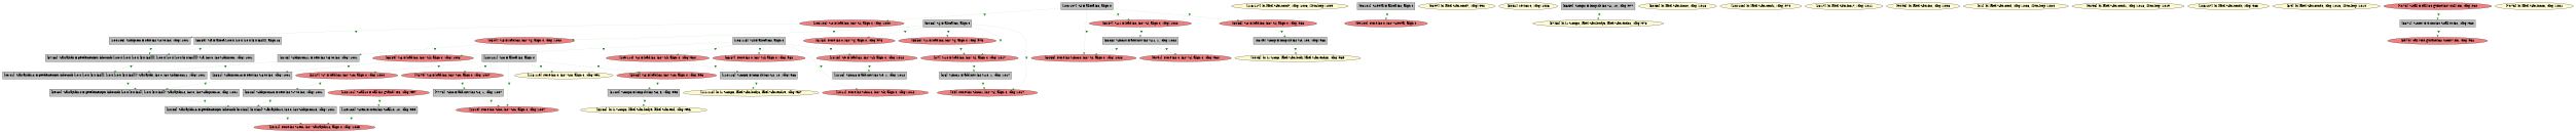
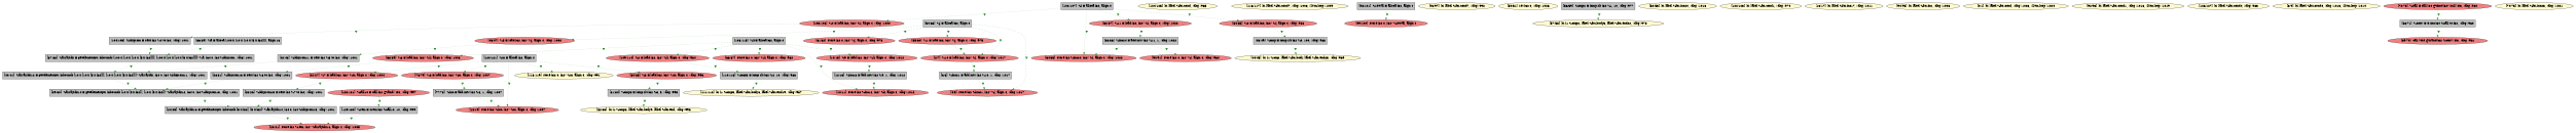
  digraph {
    node [fillcolor=grey shape=ellipse style=filled]
    edge [color=forestgreen fontcolor=forestgreen style=dotted]
    n1 [label="[87/88]  %arrayidx = getelementptr inbounds [100 x [10 x [10 x [5 x i32]]]], [100 x [10 x [10 x [5 x i32]]]]* %a, i64 0, i64 %idxprom, !dbg !1001" shape=rectangle]
    n2 [label="[40/41]  %arrayidx12 = getelementptr inbounds [10 x [10 x [5 x i32]]], [10 x [10 x [5 x i32]]]* %arrayidx, i64 0, i64 %idxprom11, !dbg !1001" shape=rectangle]
    n3 [label="[29/30]  %arrayidx14 = getelementptr inbounds [10 x [5 x i32]], [10 x [5 x i32]]* %arrayidx12, i64 0, i64 %idxprom13, !dbg !1001" shape=rectangle]
    n4 [label="[24/25]  %arrayidx16 = getelementptr inbounds [5 x i32], [5 x i32]* %arrayidx14, i64 0, i64 %idxprom15, !dbg !1001" shape=rectangle]
    n5 [fillcolor=lightcoral label="[20/21]  store i32 %rem, i32* %arrayidx16, align 4, !dbg !1005"]
    n6 [label="[129/130]  %rem = srem i32 %call10, 10, !dbg !999" shape=rectangle]
    n7 [fillcolor=lightcoral label="[128/131]  %call10 = call i32 @rand() #3, !dbg !997"]
    n8 [fillcolor=lemonchiffon label="[82/83]  br i1 %cmp8, label %for.body9, label %for.end, !dbg !996"]
    n9 [label="[81/84]  %cmp8 = icmp slt i32 %3, 5, !dbg !995" shape=rectangle]
    n10 [label="[77/78]  %inc = add nsw i32 %8, 1, !dbg !1007" shape=rectangle]
    n11 [fillcolor=lightcoral label="[18/19]  store i32 %inc, i32* %m, align 4, !dbg !1007"]
+   n12 [fillcolor=lemonchiffon label="[124/125]  br label %for.cond, !dbg !965"]
    n13 [fillcolor=lemonchiffon label="[111/112]  br i1 %cmp5, label %for.body6, label %for.end19, !dbg !987"]
    n14 [fillcolor=lightcoral label="[109/114]  %2 = load i32, i32* %k, align 4, !dbg !984"]
    n15 [label="[110/113]  %cmp5 = icmp slt i32 %2, 10, !dbg !986" shape=rectangle]
    n16 [label="[120/121]  %m = alloca i32, align 4" shape=rectangle]
    n17 [fillcolor=lemonchiffon label="[118/119]  store i32 0, i32* %m, align 4, !dbg !991"]
    n18 [fillcolor=lightcoral label="[22/27]  %7 = load i32, i32* %m, align 4, !dbg !1004"]
    n19 [fillcolor=lightcoral label="[76/79]  %8 = load i32, i32* %m, align 4, !dbg !1007"]
    n20 [fillcolor=lightcoral label="[80/85]  %3 = load i32, i32* %m, align 4, !dbg !993"]
    n21 [label="[23/26]  %idxprom15 = sext i32 %7 to i64, !dbg !1001" shape=rectangle]
    n22 [fillcolor=lemonchiffon label="[116/117]  br label %for.cond7, !dbg !1008, !llvm.loop !1009"]
    n23 [label="[108/115]  %k = alloca i32, align 4" shape=rectangle]
    n24 [fillcolor=lightcoral label="[66/67]  store i32 0, i32* %k, align 4, !dbg !982"]
    n25 [fillcolor=lightcoral label="[10/11]  store i32 %inc18, i32* %k, align 4, !dbg !1012"]
    n26 [fillcolor=lightcoral label="[14/15]  %9 = load i32, i32* %k, align 4, !dbg !1012"]
    n27 [fillcolor=lightcoral label="[38/39]  %6 = load i32, i32* %k, align 4, !dbg !1003"]
    n28 [label="[12/13]  %inc18 = add nsw i32 %9, 1, !dbg !1012" shape=rectangle]
    n29 [label="[28/31]  %idxprom13 = sext i32 %6 to i64, !dbg !1001" shape=rectangle]
    n30 [label="[102/107]  %i = alloca i32, align 4" shape=rectangle]
    n31 [fillcolor=lightcoral label="[34/35]  store i32 %inc24, i32* %i, align 4, !dbg !1022"]
    n32 [fillcolor=lightcoral label="[103/106]  %4 = load i32, i32* %i, align 4, !dbg !1000"]
    n33 [fillcolor=lightcoral label="[32/37]  %11 = load i32, i32* %i, align 4, !dbg !1022"]
    n34 [fillcolor=lightcoral label="[64/65]  %0 = load i32, i32* %i, align 4, !dbg !966"]
    n35 [label="[104/105]  %idxprom = sext i32 %4 to i64, !dbg !1001" shape=rectangle]
    n36 [label="[33/36]  %inc24 = add nsw i32 %11, 1, !dbg !1022" shape=rectangle]
    n37 [label="[48/49]  %cmp = icmp slt i32 %0, 100, !dbg !968" shape=rectangle]
    n38 [fillcolor=lightcoral label="[90/91]  store i32 0, i32* %i, align 4, !dbg !964"]
    n39 [label="[98/101]  %retval = alloca i32, align 4" shape=rectangle]
    n40 [fillcolor=lightcoral label="[99/100]  store i32 0, i32* %retval, align 4"]
    n41 [fillcolor=lightcoral label="[61/62]  store i32 0, i32* %j, align 4, !dbg !973"]
    n42 [fillcolor=lemonchiffon label="[96/97]  br label %for.cond7, !dbg !992"]
    n43 [fillcolor=lightcoral label="[4/5]  store i32 %inc21, i32* %j, align 4, !dbg !1017"]
    n44 [fillcolor=lemonchiffon label="[50/51]  ret i32 0, !dbg !1026"]
    n45 [fillcolor=lightcoral label="[2/7]  %10 = load i32, i32* %j, align 4, !dbg !1017"]
    n46 [label="[3/6]  %inc21 = add nsw i32 %10, 1, !dbg !1017" shape=rectangle]
    n47 [label="[56/59]  %cmp2 = icmp slt i32 %1, 10, !dbg !977" shape=rectangle]
    n48 [fillcolor=lemonchiffon label="[57/58]  br i1 %cmp2, label %for.body3, label %for.end22, !dbg !978"]
    n49 [label="[42/43]  %idxprom11 = sext i32 %5 to i64, !dbg !1001" shape=rectangle]
    n50 [fillcolor=lightcoral label="[46/47]  %5 = load i32, i32* %j, align 4, !dbg !1002"]
    n51 [fillcolor=lemonchiffon label="[52/53]  br label %for.inc20, !dbg !1016"]
    n52 [fillcolor=lightcoral label="[55/60]  %1 = load i32, i32* %j, align 4, !dbg !975"]
    n53 [fillcolor=lemonchiffon label="[122/123]  br label %for.cond1, !dbg !974"]
    n54 [fillcolor=lemonchiffon label="[16/17]  br label %for.inc17, !dbg !1011"]
    n55 [fillcolor=lemonchiffon label="[94/95]  br label %for.inc, !dbg !1006"]
    n56 [fillcolor=lemonchiffon label="[0/1]  br label %for.cond, !dbg !1023, !llvm.loop !1024"]
    n57 [fillcolor=lemonchiffon label="[92/93]  br label %for.cond1, !dbg !1018, !llvm.loop !1019"]
    n58 [fillcolor=lemonchiffon label="[126/127]  br label %for.cond4, !dbg !983"]
    n59 [fillcolor=lemonchiffon label="[8/9]  br label %for.cond4, !dbg !1013, !llvm.loop !1014"]
    n60 [fillcolor=lemonchiffon label="[44/45]  br i1 %cmp, label %for.body, label %for.end25, !dbg !969"]
    n61 [label="[86/89]  %a = alloca [100 x [10 x [10 x [5 x i32]]]], align 16" shape=rectangle]
    n62 [label="[54/63]  %j = alloca i32, align 4" shape=rectangle]
    n63 [label="[68/71]  %conv = trunc i64 %call to i32, !dbg !960" shape=rectangle]
    n64 [fillcolor=lightcoral label="[69/70]  call void @srand(i32 %conv) #3, !dbg !961"]
    n65 [fillcolor=lightcoral label="[72/73]  %call = call i64 @time(i64* null) #3, !dbg !960"]
    n66 [fillcolor=lemonchiffon label="[74/75]  br label %for.inc23, !dbg !1021"]
    n1 -> n2 [label=T]
    n2 -> n3 [label=T]
    n3 -> n4 [label=T]
    n4 -> n5 [label=T]
    n6 -> n5 [label=T]
    n7 -> n6 [label=T]
    n9 -> n8 [label=T]
    n10 -> n11 [label=T]
    n14 -> n15 [label=T]
    n15 -> n13 [label=T]
    n16 -> n11 [label=T]
    n16 -> n17 [label=T]
    n16 -> n18 [label=T]
    n16 -> n19 [label=T]
    n16 -> n20 [label=T]
    n18 -> n21 [label=T]
    n19 -> n10 [label=T]
    n20 -> n9 [label=T]
    n21 -> n4 [label=T]
    n23 -> n14 [label=T]
    n23 -> n24 [label=T]
    n23 -> n25 [label=T]
    n23 -> n26 [label=T]
    n23 -> n27 [label=T]
    n26 -> n28 [label=T]
    n27 -> n29 [label=T]
+   n28 -> n25 [label=T]
    n29 -> n3 [label=T]
    n30 -> n31 [label=T]
    n30 -> n32 [label=T]
    n30 -> n33 [label=T]
    n30 -> n34 [label=T]
    n32 -> n35 [label=T]
    n33 -> n36 [label=T]
    n34 -> n37 [label=T]
    n35 -> n1 [label=T]
    n36 -> n31 [label=T]
    n36 -> n38 [label=T]
    n37 -> n60 [label=T]
    n39 -> n40 [label=T]
    n45 -> n46 [label=T]
    n46 -> n43 [label=T]
    n47 -> n48 [label=T]
    n49 -> n2 [label=T]
    n50 -> n49 [label=T]
    n52 -> n45 [label=T]
    n61 -> n1 [label=T]
    n62 -> n41 [label=T]
    n62 -> n43 [label=T]
    n62 -> n45 [label=T]
    n62 -> n50 [label=T]
    n62 -> n52 [label=T]
    n63 -> n64 [label=T]
    n65 -> n63 [label=T]
  }
